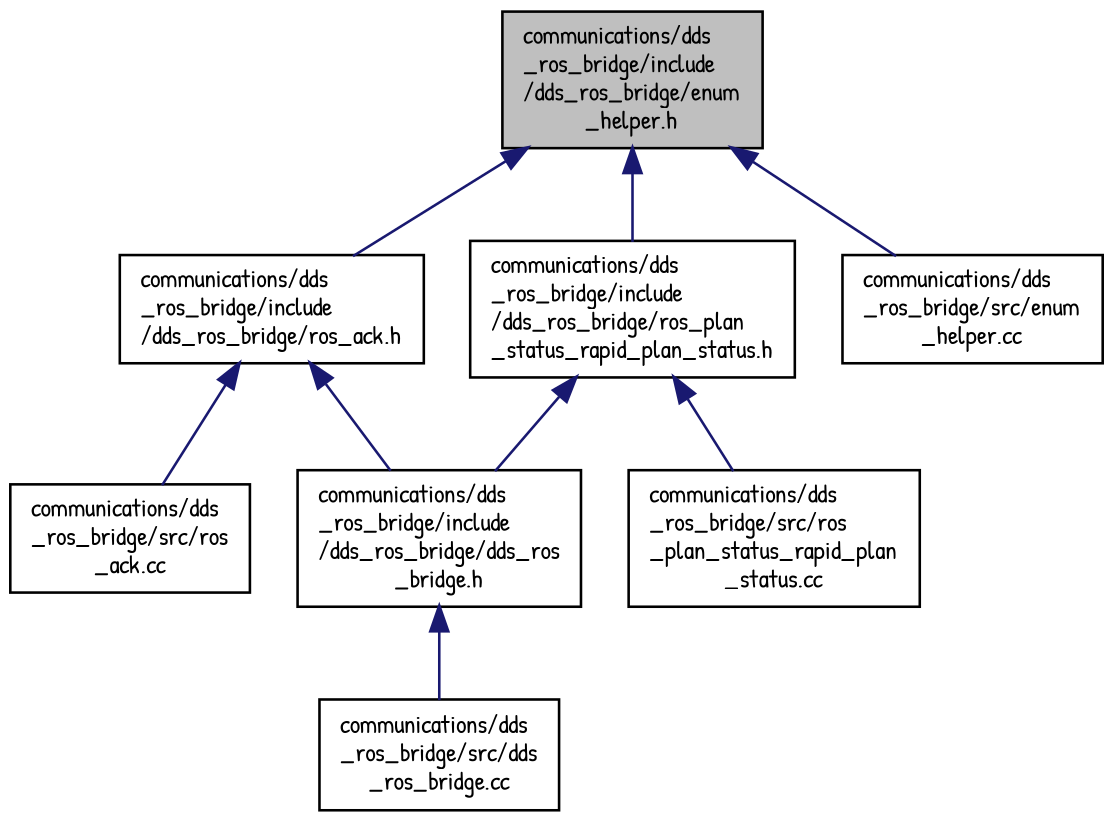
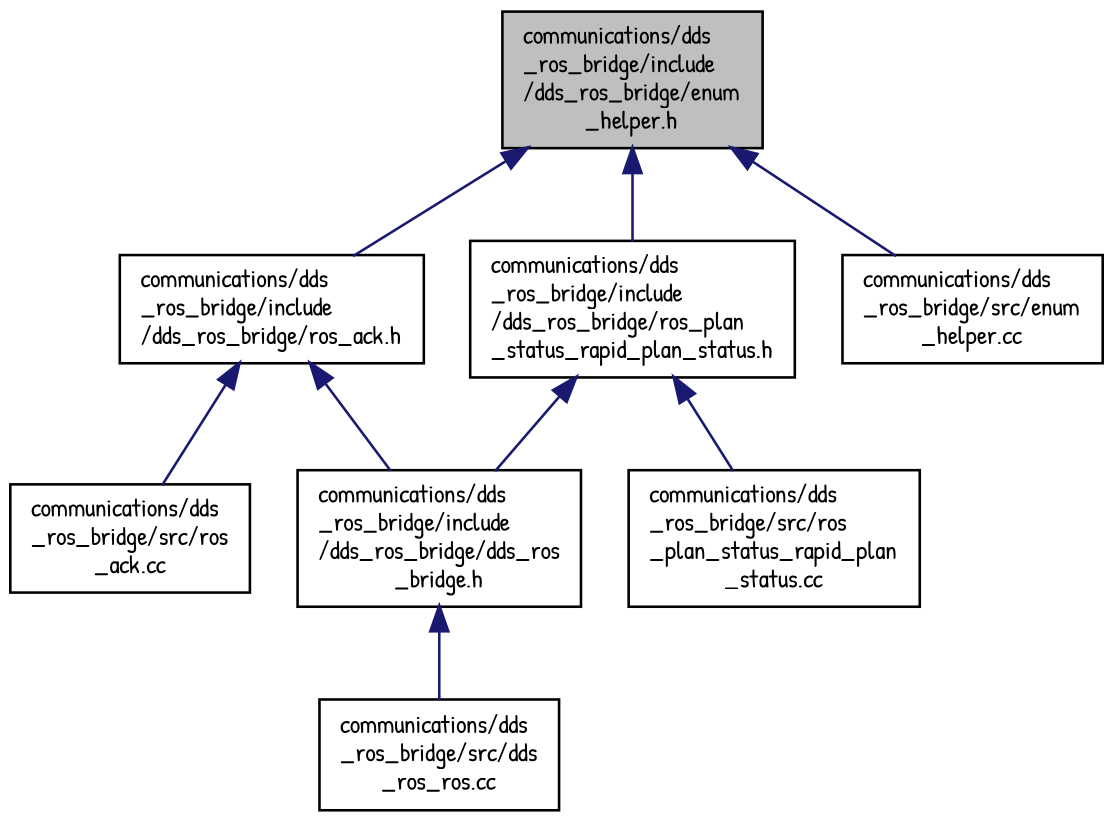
  digraph {
    fontname="Patrick Hand"
    node [color=black fillcolor=white fontname="Patrick Hand" fontsize=10 shape=record style=filled]
    edge [color=midnightblue dir=back fontname="Patrick Hand" fontsize=10 labelfontname=Helvetica labelfontsize=10 style=solid]
    n1 [fillcolor=grey75 fontcolor=black height=0.2 label="communications/dds\l_ros_bridge/include\l/dds_ros_bridge/enum\l_helper.h" width=0.4]
    n2 [height=0.2 label="communications/dds\l_ros_bridge/include\l/dds_ros_bridge/ros_ack.h" width=0.4]
    n3 [height=0.2 label="communications/dds\l_ros_bridge/include\l/dds_ros_bridge/ros_plan\l_status_rapid_plan_status.h" width=0.4]
    n4 [height=0.2 label="communications/dds\l_ros_bridge/src/enum\l_helper.cc" width=0.4]
    n5 [height=0.2 label="communications/dds\l_ros_bridge/include\l/dds_ros_bridge/dds_ros\l_bridge.h" width=0.4]
    n6 [height=0.2 label="communications/dds\l_ros_bridge/src/ros\l_ack.cc" width=0.4]
-   n7 [height=0.2 label="communications/dds\l_ros_bridge/src/dds\l_ros_bridge.cc" width=0.4]
+   n7 [height=0.2 label="communications/dds\l_ros_bridge/src/dds\l_ros_ros.cc" width=0.4]
    n8 [height=0.2 label="communications/dds\l_ros_bridge/src/ros\l_plan_status_rapid_plan\l_status.cc" width=0.4]
    n1 -> n2
    n1 -> n3
    n1 -> n4
    n2 -> n5
    n2 -> n6
    n3 -> n5
    n3 -> n8
    n5 -> n7
  }
